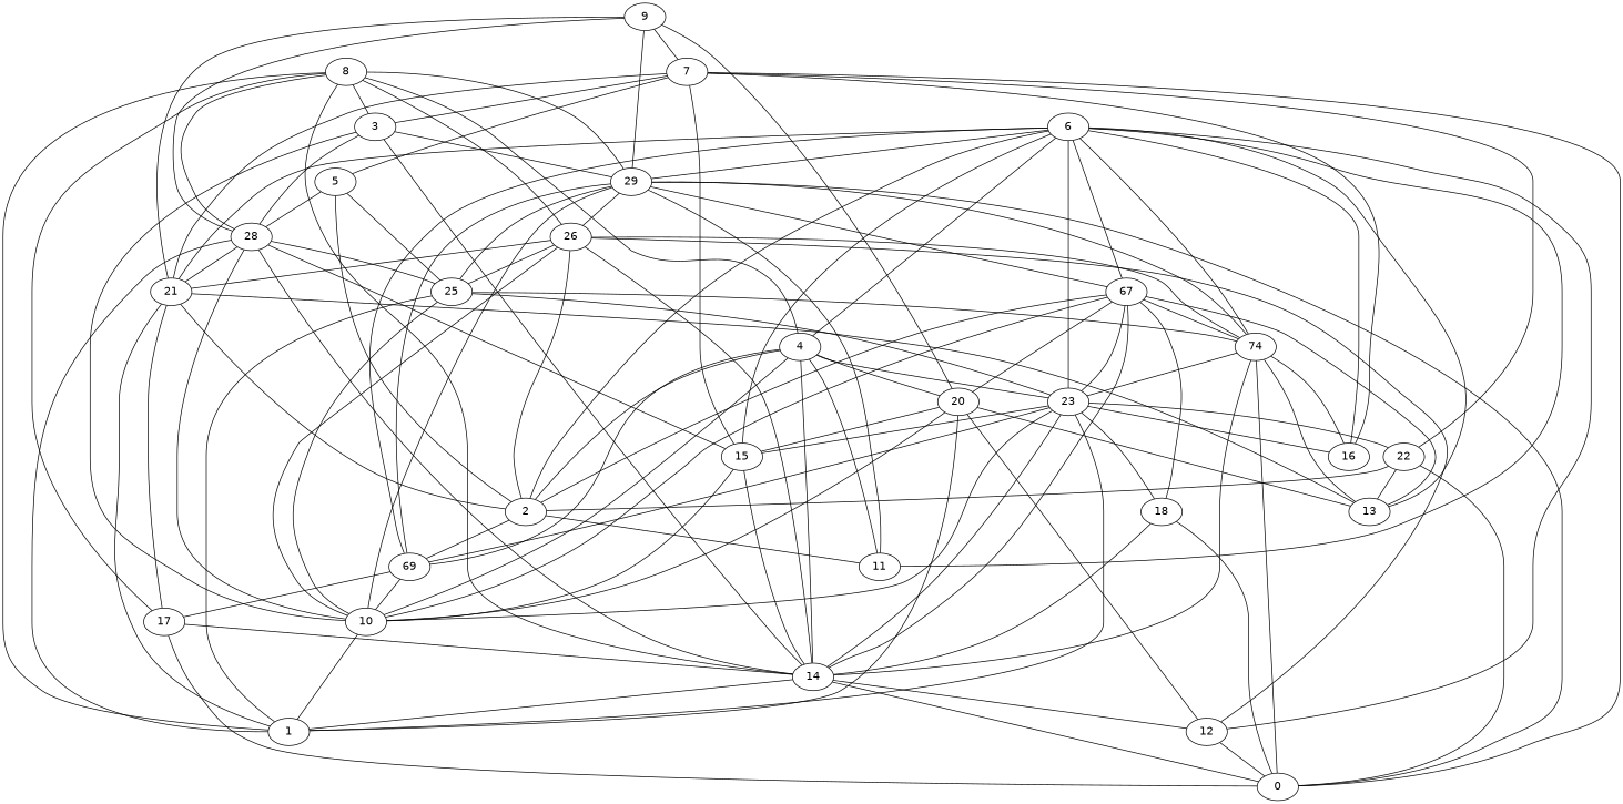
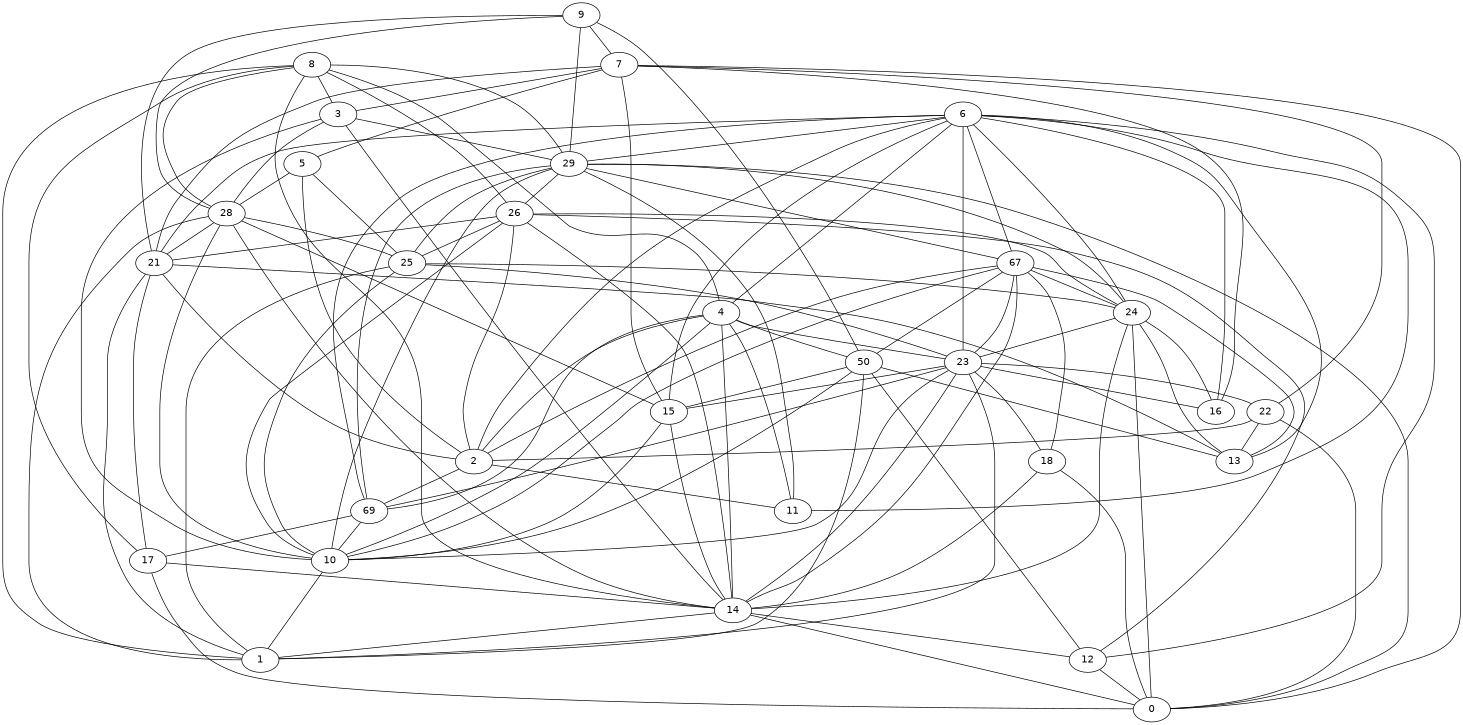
  digraph {
    fontname="DejaVu Sans"
    node [fontname="DejaVu Sans"]
    edge [color=black dir=none fontname="DejaVu Sans"]
    n1 [label=67]
    2
    10
    14
    18
    13
-   24 [label=74]
-   20
+   24
+   20 [label=50]
    23
    11
    n11 [label=69]
    1
    0
    12
    9
    7
    21
    29
    28
    22
    15
    16
    5
    3
    17
    25
    8
    26
    4
    6
    subgraph sub_1 {
      n1
      2
      10
      14
      18
      13
      24
      20
      23
      11
      n11
      1
      0
      12
      9
      7
      21
      29
      28
      22
      15
      16
      5
      3
      17
      25
      8
      26
      4
      6
    }
    n1 -> 2
    n1 -> 10
    n1 -> 14
    n1 -> 18
    n1 -> 13
    n1 -> 24
    n1 -> 20
    n1 -> 23
    2 -> 11
    2 -> n11
    10 -> 1
    14 -> 1
    14 -> 0
    14 -> 12
    18 -> 14
    18 -> 0
    24 -> 14
    24 -> 13
    24 -> 23
    24 -> 0
    24 -> 16
    20 -> 10
    20 -> 13
    20 -> 1
    20 -> 12
    20 -> 15
    23 -> 10
    23 -> 14
    23 -> 18
    23 -> n11
    23 -> 1
    23 -> 22
    23 -> 15
    23 -> 16
    n11 -> 10
    n11 -> 17
    12 -> 0
    9 -> 20
    9 -> 7
    9 -> 21
    9 -> 29
    9 -> 28
    7 -> 0
    7 -> 21
    7 -> 22
    7 -> 15
    7 -> 16
    7 -> 5
    7 -> 3
    21 -> 2
    21 -> 13
    21 -> 1
    21 -> 17
    29 -> n1
    29 -> 10
    29 -> 24
    29 -> 11
    29 -> n11
    29 -> 0
    29 -> 25
    29 -> 26
    28 -> 10
    28 -> 14
    28 -> 1
    28 -> 21
    28 -> 15
    28 -> 25
    22 -> 2
    22 -> 13
    22 -> 0
    15 -> 10
    15 -> 14
    5 -> 2
    5 -> 28
    5 -> 25
    3 -> 10
    3 -> 14
    3 -> 29
    3 -> 28
    17 -> 14
    17 -> 0
    25 -> 10
    25 -> 24
    25 -> 23
    25 -> 1
    8 -> 14
    8 -> 1
    8 -> 29
    8 -> 28
    8 -> 3
    8 -> 17
    8 -> 26
    8 -> 4
    26 -> 2
    26 -> 10
    26 -> 14
    26 -> 24
    26 -> 12
    26 -> 21
    26 -> 25
    4 -> 2
    4 -> 10
    4 -> 14
    4 -> 20
    4 -> 23
    4 -> 11
    4 -> n11
    6 -> n1
    6 -> 2
    6 -> 13
    6 -> 24
    6 -> 23
    6 -> 11
    6 -> n11
    6 -> 12
    6 -> 21
    6 -> 29
    6 -> 15
    6 -> 16
    6 -> 4
  }
